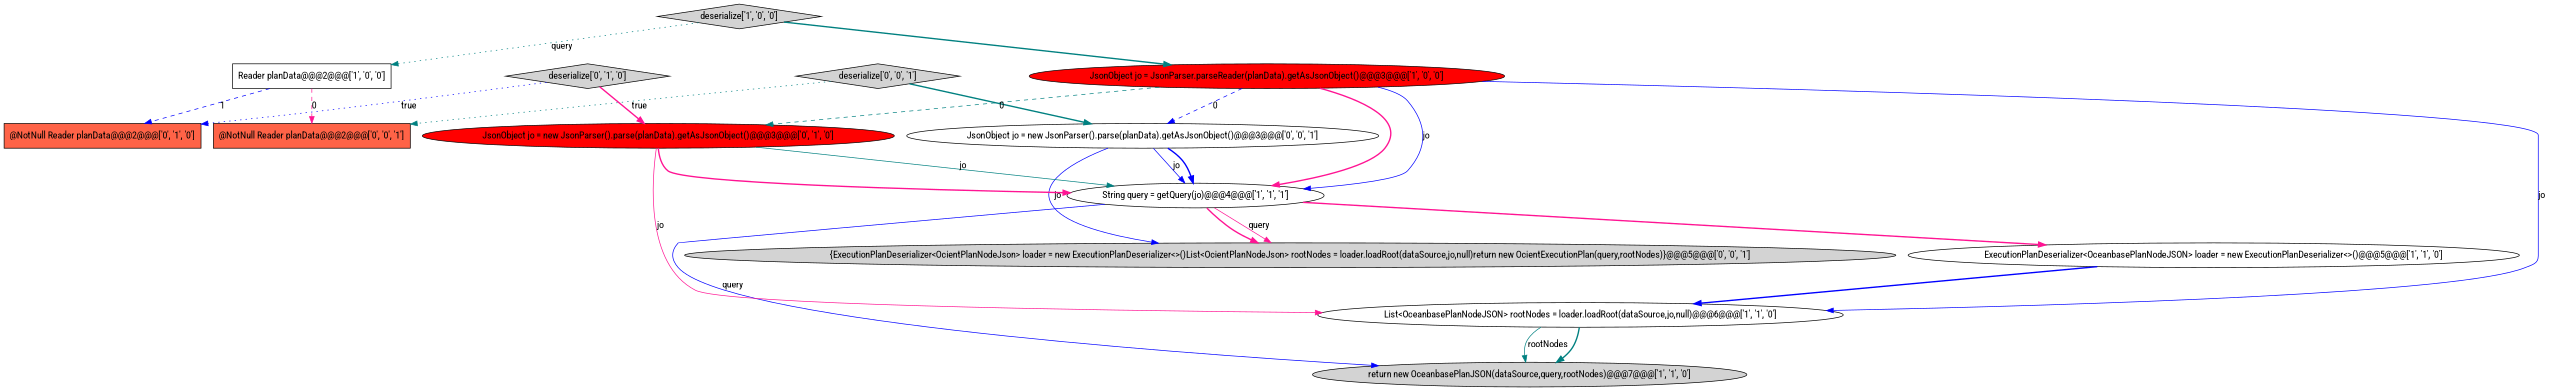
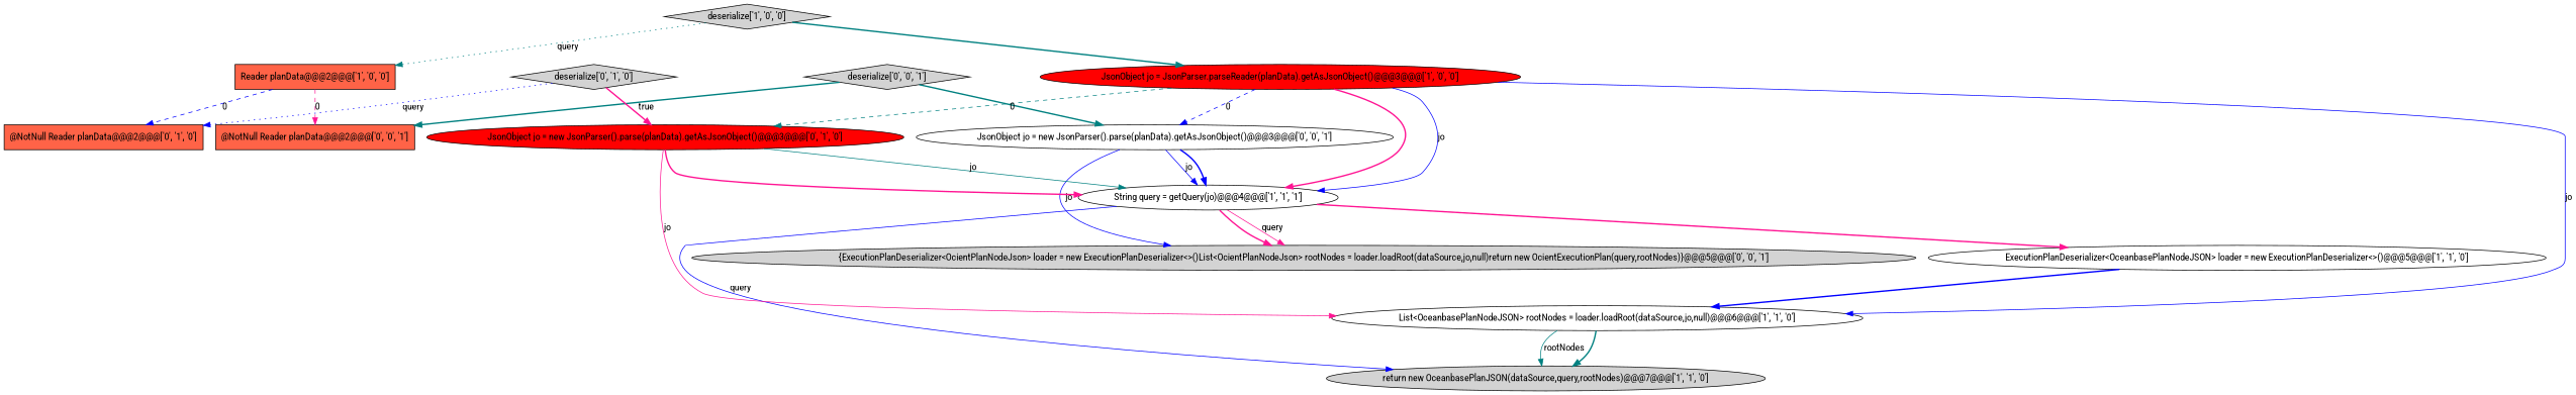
  digraph {
    fontname="Roboto Condensed"
    node [fillcolor=lightgray fontname="Roboto Condensed" shape=ellipse style=filled]
    edge [color=blue fontname="Roboto Condensed" style=bold]
    n1 [fillcolor=white label="JsonObject jo = new JsonParser().parse(planData).getAsJsonObject()@@@3@@@['0', '0', '1']"]
    n2 [fillcolor=white label="String query = getQuery(jo)@@@4@@@['1', '1', '1']"]
    n3 [label="{ExecutionPlanDeserializer<OcientPlanNodeJson> loader = new ExecutionPlanDeserializer<>()List<OcientPlanNodeJson> rootNodes = loader.loadRoot(dataSource,jo,null)return new OcientExecutionPlan(query,rootNodes)}@@@5@@@['0', '0', '1']"]
    n4 [fillcolor=white label="ExecutionPlanDeserializer<OceanbasePlanNodeJSON> loader = new ExecutionPlanDeserializer<>()@@@5@@@['1', '1', '0']"]
    n5 [label="return new OceanbasePlanJSON(dataSource,query,rootNodes)@@@7@@@['1', '1', '0']"]
    n6 [fillcolor=white label="List<OceanbasePlanNodeJSON> rootNodes = loader.loadRoot(dataSource,jo,null)@@@6@@@['1', '1', '0']"]
    n7 [fillcolor=tomato label="@NotNull Reader planData@@@2@@@['0', '1', '0']" shape=box]
    n8 [fillcolor=tomato label="@NotNull Reader planData@@@2@@@['0', '0', '1']" shape=box]
    n9 [label="deserialize['0', '0', '1']" shape=diamond]
    n10 [fillcolor=red label="JsonObject jo = new JsonParser().parse(planData).getAsJsonObject()@@@3@@@['0', '1', '0']"]
    n11 [label="deserialize['0', '1', '0']" shape=diamond]
-   n12 [fillcolor=white label="Reader planData@@@2@@@['1', '0', '0']" shape=box]
+   n12 [fillcolor=tomato label="Reader planData@@@2@@@['1', '0', '0']" shape=box]
    n13 [label="deserialize['1', '0', '0']" shape=diamond]
    n14 [fillcolor=red label="JsonObject jo = JsonParser.parseReader(planData).getAsJsonObject()@@@3@@@['1', '0', '0']"]
    n1 -> n2 [label=jo style=solid]
    n1 -> n2
    n1 -> n3 [label=jo style=solid]
    n2 -> n3 [color=deeppink label=query style=solid]
    n2 -> n3 [color=deeppink]
    n2 -> n4 [color=deeppink]
    n2 -> n5 [label=query style=solid]
    n4 -> n6
    n6 -> n5 [color=teal]
    n6 -> n5 [color=teal label=rootNodes style=solid]
    n9 -> n1 [color=teal]
-   n9 -> n8 [color=teal label=true style=dotted]
+   n9 -> n8 [color=teal label=true]
    n10 -> n2 [color=deeppink]
    n10 -> n2 [color=teal label=jo style=solid]
    n10 -> n6 [color=deeppink label=jo style=solid]
-   n11 -> n7 [label=true style=dotted]
+   n11 -> n7 [label=query style=dotted]
    n11 -> n10 [color=deeppink]
-   n12 -> n7 [label=1 style=dashed]
+   n12 -> n7 [label=0 style=dashed]
    n12 -> n8 [color=deeppink label=0 style=dashed]
    n13 -> n12 [color=teal label=query style=dotted]
    n13 -> n14 [color=teal]
    n14 -> n1 [label=0 style=dashed]
    n14 -> n2 [label=jo style=solid]
    n14 -> n2 [color=deeppink]
    n14 -> n6 [label=jo style=solid]
    n14 -> n10 [color=teal label=0 style=dashed]
  }
